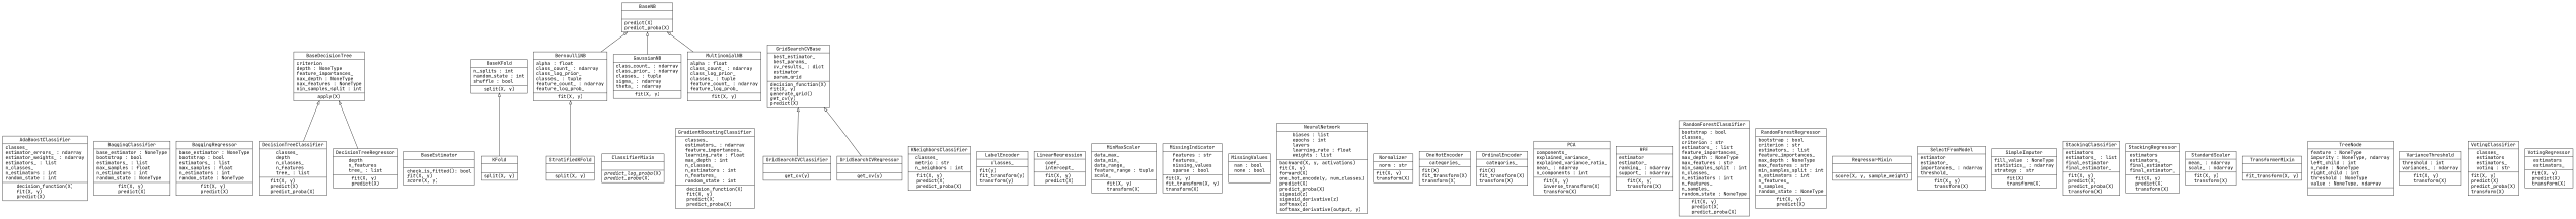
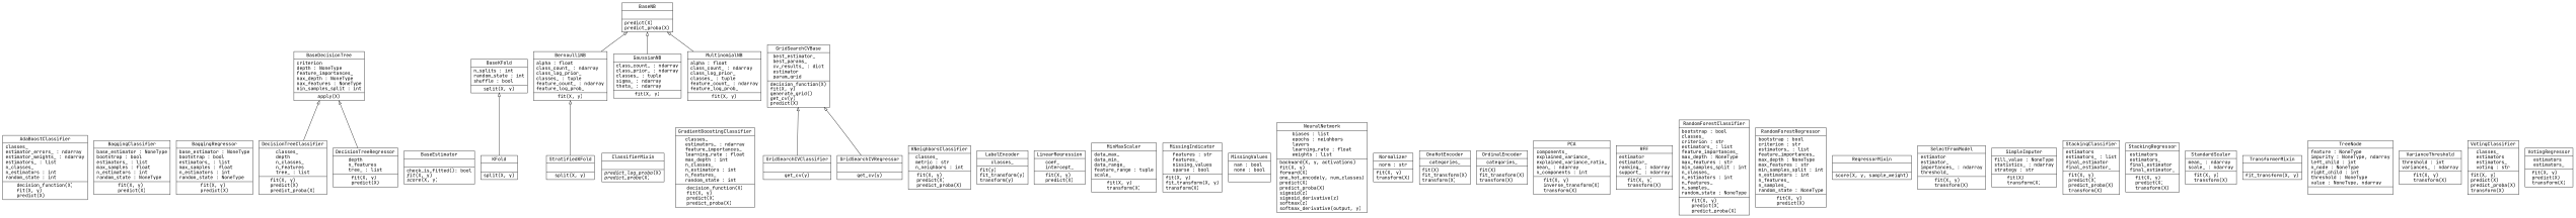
  digraph {
    fontname="JetBrains Mono"
    rankdir=BT
    node [color=black fontcolor=black fontname="JetBrains Mono" shape=record style=solid]
    edge [arrowhead=empty arrowtail=none fontname="JetBrains Mono"]
    n1 [label=<{AdaBoostClassifier|classes_<br ALIGN="LEFT"/>estimator_errors_ : ndarray<br ALIGN="LEFT"/>estimator_weights_ : ndarray<br ALIGN="LEFT"/>estimators_ : list<br ALIGN="LEFT"/>n_classes_<br ALIGN="LEFT"/>n_estimators : int<br ALIGN="LEFT"/>random_state : int<br ALIGN="LEFT"/>|decision_function(X)<br ALIGN="LEFT"/>fit(X, y)<br ALIGN="LEFT"/>predict(X)<br ALIGN="LEFT"/>}>]
    n2 [label=<{BaggingClassifier|base_estimator : NoneType<br ALIGN="LEFT"/>bootstrap : bool<br ALIGN="LEFT"/>estimators_ : list<br ALIGN="LEFT"/>max_samples : float<br ALIGN="LEFT"/>n_estimators : int<br ALIGN="LEFT"/>random_state : NoneType<br ALIGN="LEFT"/>|fit(X, y)<br ALIGN="LEFT"/>predict(X)<br ALIGN="LEFT"/>}>]
    n3 [label=<{BaggingRegressor|base_estimator : NoneType<br ALIGN="LEFT"/>bootstrap : bool<br ALIGN="LEFT"/>estimators_ : list<br ALIGN="LEFT"/>max_samples : float<br ALIGN="LEFT"/>n_estimators : int<br ALIGN="LEFT"/>random_state : NoneType<br ALIGN="LEFT"/>|fit(X, y)<br ALIGN="LEFT"/>predict(X)<br ALIGN="LEFT"/>}>]
    n4 [label=<{BaseDecisionTree|criterion<br ALIGN="LEFT"/>depth : NoneType<br ALIGN="LEFT"/>feature_importances_<br ALIGN="LEFT"/>max_depth : NoneType<br ALIGN="LEFT"/>max_features : NoneType<br ALIGN="LEFT"/>min_samples_split : int<br ALIGN="LEFT"/>|apply(X)<br ALIGN="LEFT"/>}>]
    n5 [label=<{BaseEstimator|<br ALIGN="LEFT"/>|check_is_fitted(): bool<br ALIGN="LEFT"/><I>fit</I>(X, y)<br ALIGN="LEFT"/><I>score</I>(X, y)<br ALIGN="LEFT"/>}>]
    n6 [label=<{BaseKFold|n_splits : int<br ALIGN="LEFT"/>random_state : int<br ALIGN="LEFT"/>shuffle : bool<br ALIGN="LEFT"/>|split(X, y)<br ALIGN="LEFT"/>}>]
    n7 [label=<{BaseNB|<br ALIGN="LEFT"/>|predict(X)<br ALIGN="LEFT"/>predict_proba(X)<br ALIGN="LEFT"/>}>]
    n8 [label=<{BernoulliNB|alpha : float<br ALIGN="LEFT"/>class_count_ : ndarray<br ALIGN="LEFT"/>class_log_prior_<br ALIGN="LEFT"/>classes_ : tuple<br ALIGN="LEFT"/>feature_count_ : ndarray<br ALIGN="LEFT"/>feature_log_prob_<br ALIGN="LEFT"/>|fit(X, y)<br ALIGN="LEFT"/>}>]
    n9 [label=<{ClassifierMixin|<br ALIGN="LEFT"/>|<I>predict_log_proba</I>(X)<br ALIGN="LEFT"/><I>predict_proba</I>(X)<br ALIGN="LEFT"/>}>]
    n10 [label=<{DecisionTreeClassifier|classes_<br ALIGN="LEFT"/>depth<br ALIGN="LEFT"/>n_classes_<br ALIGN="LEFT"/>n_features<br ALIGN="LEFT"/>tree_ : list<br ALIGN="LEFT"/>|fit(X, y)<br ALIGN="LEFT"/>predict(X)<br ALIGN="LEFT"/>predict_proba(X)<br ALIGN="LEFT"/>}>]
    n11 [label=<{DecisionTreeRegressor|depth<br ALIGN="LEFT"/>n_features<br ALIGN="LEFT"/>tree_ : list<br ALIGN="LEFT"/>|fit(X, y)<br ALIGN="LEFT"/>predict(X)<br ALIGN="LEFT"/>}>]
    n12 [label=<{GaussianNB|class_count_ : ndarray<br ALIGN="LEFT"/>class_prior_ : ndarray<br ALIGN="LEFT"/>classes_ : tuple<br ALIGN="LEFT"/>sigma_ : ndarray<br ALIGN="LEFT"/>theta_ : ndarray<br ALIGN="LEFT"/>|fit(X, y)<br ALIGN="LEFT"/>}>]
    n13 [label=<{GradientBoostingClassifier|classes_<br ALIGN="LEFT"/>estimators_ : ndarray<br ALIGN="LEFT"/>feature_importances_<br ALIGN="LEFT"/>learning_rate : float<br ALIGN="LEFT"/>max_depth : int<br ALIGN="LEFT"/>n_classes_<br ALIGN="LEFT"/>n_estimators : int<br ALIGN="LEFT"/>n_features_<br ALIGN="LEFT"/>random_state : int<br ALIGN="LEFT"/>|decision_function(X)<br ALIGN="LEFT"/>fit(X, y)<br ALIGN="LEFT"/>predict(X)<br ALIGN="LEFT"/>predict_proba(X)<br ALIGN="LEFT"/>}>]
    n14 [label=<{GridSearchCVBase|best_estimator_<br ALIGN="LEFT"/>best_params_<br ALIGN="LEFT"/>cv_results_ : dict<br ALIGN="LEFT"/>estimator<br ALIGN="LEFT"/>param_grid<br ALIGN="LEFT"/>|decision_function(X)<br ALIGN="LEFT"/>fit(X, y)<br ALIGN="LEFT"/>generate_grid()<br ALIGN="LEFT"/><I>get_cv</I>(y)<br ALIGN="LEFT"/>predict(X)<br ALIGN="LEFT"/>}>]
    n15 [label=<{GridSearchCVClassifier|<br ALIGN="LEFT"/>|get_cv(y)<br ALIGN="LEFT"/>}>]
    n16 [label=<{GridSearchCVRegressor|<br ALIGN="LEFT"/>|get_cv(y)<br ALIGN="LEFT"/>}>]
    n17 [label=<{KFold|<br ALIGN="LEFT"/>|split(X, y)<br ALIGN="LEFT"/>}>]
    n18 [label=<{KNeighborsClassifier|classes_<br ALIGN="LEFT"/>metric : str<br ALIGN="LEFT"/>n_neighbors : int<br ALIGN="LEFT"/>|fit(X, y)<br ALIGN="LEFT"/>predict(X)<br ALIGN="LEFT"/>predict_proba(X)<br ALIGN="LEFT"/>}>]
    n19 [label=<{LabelEncoder|classes_<br ALIGN="LEFT"/>|fit(y)<br ALIGN="LEFT"/>fit_transform(y)<br ALIGN="LEFT"/>transform(y)<br ALIGN="LEFT"/>}>]
    n20 [label=<{LinearRegression|coef_<br ALIGN="LEFT"/>intercept_<br ALIGN="LEFT"/>|fit(X, y)<br ALIGN="LEFT"/>predict(X)<br ALIGN="LEFT"/>}>]
    n21 [label=<{MinMaxScaler|data_max_<br ALIGN="LEFT"/>data_min_<br ALIGN="LEFT"/>data_range_<br ALIGN="LEFT"/>feature_range : tuple<br ALIGN="LEFT"/>scale_<br ALIGN="LEFT"/>|fit(X, y)<br ALIGN="LEFT"/>transform(X)<br ALIGN="LEFT"/>}>]
    n22 [label=<{MissingIndicator|features : str<br ALIGN="LEFT"/>features_<br ALIGN="LEFT"/>missing_values<br ALIGN="LEFT"/>sparse : bool<br ALIGN="LEFT"/>|fit(X, y)<br ALIGN="LEFT"/>fit_transform(X, y)<br ALIGN="LEFT"/>transform(X)<br ALIGN="LEFT"/>}>]
    n23 [label=<{MissingValues|nan : bool<br ALIGN="LEFT"/>none : bool<br ALIGN="LEFT"/>|}>]
    n24 [label=<{MultinomialNB|alpha : float<br ALIGN="LEFT"/>class_count_ : ndarray<br ALIGN="LEFT"/>class_log_prior_<br ALIGN="LEFT"/>classes_ : tuple<br ALIGN="LEFT"/>feature_count_ : ndarray<br ALIGN="LEFT"/>feature_log_prob_<br ALIGN="LEFT"/>|fit(X, y)<br ALIGN="LEFT"/>}>]
-   n25 [label=<{NeuralNetwork|biases : list<br ALIGN="LEFT"/>epochs : int<br ALIGN="LEFT"/>layers<br ALIGN="LEFT"/>learning_rate : float<br ALIGN="LEFT"/>weights : list<br ALIGN="LEFT"/>|backward(X, y, activations)<br ALIGN="LEFT"/>fit(X, y)<br ALIGN="LEFT"/>forward(X)<br ALIGN="LEFT"/>one_hot_encode(y, num_classes)<br ALIGN="LEFT"/>predict(X)<br ALIGN="LEFT"/>predict_proba(X)<br ALIGN="LEFT"/>sigmoid(z)<br ALIGN="LEFT"/>sigmoid_derivative(z)<br ALIGN="LEFT"/>softmax(z)<br ALIGN="LEFT"/>softmax_derivative(output, y)<br ALIGN="LEFT"/>}>]
+   n25 [label=<{NeuralNetwork|biases : list<br ALIGN="LEFT"/>epochs : neighbors<br ALIGN="LEFT"/>layers<br ALIGN="LEFT"/>learning_rate : float<br ALIGN="LEFT"/>weights : list<br ALIGN="LEFT"/>|backward(X, y, activations)<br ALIGN="LEFT"/>fit(X, y)<br ALIGN="LEFT"/>forward(X)<br ALIGN="LEFT"/>one_hot_encode(y, num_classes)<br ALIGN="LEFT"/>predict(X)<br ALIGN="LEFT"/>predict_proba(X)<br ALIGN="LEFT"/>sigmoid(z)<br ALIGN="LEFT"/>sigmoid_derivative(z)<br ALIGN="LEFT"/>softmax(z)<br ALIGN="LEFT"/>softmax_derivative(output, y)<br ALIGN="LEFT"/>}>]
    n26 [label=<{Normalizer|norm : str<br ALIGN="LEFT"/>|fit(X, y)<br ALIGN="LEFT"/>transform(X)<br ALIGN="LEFT"/>}>]
    n27 [label=<{OneHotEncoder|categories_<br ALIGN="LEFT"/>|fit(X)<br ALIGN="LEFT"/>fit_transform(X)<br ALIGN="LEFT"/>transform(X)<br ALIGN="LEFT"/>}>]
    n28 [label=<{OrdinalEncoder|categories_<br ALIGN="LEFT"/>|fit(X)<br ALIGN="LEFT"/>fit_transform(X)<br ALIGN="LEFT"/>transform(X)<br ALIGN="LEFT"/>}>]
    n29 [label=<{PCA|components_<br ALIGN="LEFT"/>explained_variance_<br ALIGN="LEFT"/>explained_variance_ratio_<br ALIGN="LEFT"/>mean_ : ndarray<br ALIGN="LEFT"/>n_components : int<br ALIGN="LEFT"/>|fit(X, y)<br ALIGN="LEFT"/>inverse_transform(X)<br ALIGN="LEFT"/>transform(X)<br ALIGN="LEFT"/>}>]
    n30 [label=<{RFE|estimator<br ALIGN="LEFT"/>estimator_<br ALIGN="LEFT"/>ranking_ : ndarray<br ALIGN="LEFT"/>support_ : ndarray<br ALIGN="LEFT"/>|fit(X, y)<br ALIGN="LEFT"/>transform(X)<br ALIGN="LEFT"/>}>]
    n31 [label=<{RandomForestClassifier|bootstrap : bool<br ALIGN="LEFT"/>classes_<br ALIGN="LEFT"/>criterion : str<br ALIGN="LEFT"/>estimators_ : list<br ALIGN="LEFT"/>feature_importances_<br ALIGN="LEFT"/>max_depth : NoneType<br ALIGN="LEFT"/>max_features : str<br ALIGN="LEFT"/>min_samples_split : int<br ALIGN="LEFT"/>n_classes_<br ALIGN="LEFT"/>n_estimators : int<br ALIGN="LEFT"/>n_features_<br ALIGN="LEFT"/>n_samples_<br ALIGN="LEFT"/>random_state : NoneType<br ALIGN="LEFT"/>|fit(X, y)<br ALIGN="LEFT"/>predict(X)<br ALIGN="LEFT"/>predict_proba(X)<br ALIGN="LEFT"/>}>]
    n32 [label=<{RandomForestRegressor|bootstrap : bool<br ALIGN="LEFT"/>criterion : str<br ALIGN="LEFT"/>estimators_ : list<br ALIGN="LEFT"/>feature_importances_<br ALIGN="LEFT"/>max_depth : NoneType<br ALIGN="LEFT"/>max_features : str<br ALIGN="LEFT"/>min_samples_split : int<br ALIGN="LEFT"/>n_estimators : int<br ALIGN="LEFT"/>n_features_<br ALIGN="LEFT"/>n_samples_<br ALIGN="LEFT"/>random_state : NoneType<br ALIGN="LEFT"/>|fit(X, y)<br ALIGN="LEFT"/>predict(X)<br ALIGN="LEFT"/>}>]
    n33 [label=<{RegressorMixin|<br ALIGN="LEFT"/>|score(X, y, sample_weight)<br ALIGN="LEFT"/>}>]
    n34 [label=<{SelectFromModel|estimator<br ALIGN="LEFT"/>estimator_<br ALIGN="LEFT"/>importances_ : ndarray<br ALIGN="LEFT"/>threshold_<br ALIGN="LEFT"/>|fit(X, y)<br ALIGN="LEFT"/>transform(X)<br ALIGN="LEFT"/>}>]
    n35 [label=<{SimpleImputer|fill_value : NoneType<br ALIGN="LEFT"/>statistics_ : ndarray<br ALIGN="LEFT"/>strategy : str<br ALIGN="LEFT"/>|fit(X)<br ALIGN="LEFT"/>transform(X)<br ALIGN="LEFT"/>}>]
    n36 [label=<{StackingClassifier|estimators<br ALIGN="LEFT"/>estimators_ : list<br ALIGN="LEFT"/>final_estimator<br ALIGN="LEFT"/>final_estimator_<br ALIGN="LEFT"/>|fit(X, y)<br ALIGN="LEFT"/>predict(X)<br ALIGN="LEFT"/>predict_proba(X)<br ALIGN="LEFT"/>transform(X)<br ALIGN="LEFT"/>}>]
    n37 [label=<{StackingRegressor|estimators<br ALIGN="LEFT"/>estimators_<br ALIGN="LEFT"/>final_estimator<br ALIGN="LEFT"/>final_estimator_<br ALIGN="LEFT"/>|fit(X, y)<br ALIGN="LEFT"/>predict(X)<br ALIGN="LEFT"/>transform(X)<br ALIGN="LEFT"/>}>]
    n38 [label=<{StandardScaler|mean_ : ndarray<br ALIGN="LEFT"/>scale_ : ndarray<br ALIGN="LEFT"/>|fit(X, y)<br ALIGN="LEFT"/>transform(X)<br ALIGN="LEFT"/>}>]
    n39 [label=<{StratifiedKFold|<br ALIGN="LEFT"/>|split(X, y)<br ALIGN="LEFT"/>}>]
    n40 [label=<{TransformerMixin|<br ALIGN="LEFT"/>|fit_transform(X, y)<br ALIGN="LEFT"/>}>]
    n41 [label=<{TreeNode|feature : NoneType<br ALIGN="LEFT"/>impurity : NoneType, ndarray<br ALIGN="LEFT"/>left_child : int<br ALIGN="LEFT"/>n_node : NoneType<br ALIGN="LEFT"/>right_child : int<br ALIGN="LEFT"/>threshold : NoneType<br ALIGN="LEFT"/>value : NoneType, ndarray<br ALIGN="LEFT"/>|}>]
    n42 [label=<{VarianceThreshold|threshold : int<br ALIGN="LEFT"/>variances_ : ndarray<br ALIGN="LEFT"/>|fit(X, y)<br ALIGN="LEFT"/>transform(X)<br ALIGN="LEFT"/>}>]
    n43 [label=<{VotingClassifier|classes_<br ALIGN="LEFT"/>estimators<br ALIGN="LEFT"/>estimators_<br ALIGN="LEFT"/>voting : str<br ALIGN="LEFT"/>|fit(X, y)<br ALIGN="LEFT"/>predict(X)<br ALIGN="LEFT"/>predict_proba(X)<br ALIGN="LEFT"/>transform(X)<br ALIGN="LEFT"/>}>]
    n44 [label=<{VotingRegressor|estimators<br ALIGN="LEFT"/>estimators_<br ALIGN="LEFT"/>|fit(X, y)<br ALIGN="LEFT"/>predict(X)<br ALIGN="LEFT"/>transform(X)<br ALIGN="LEFT"/>}>]
    n8 -> n7
    n10 -> n4
    n11 -> n4
    n12 -> n7
    n15 -> n14
    n16 -> n14
    n17 -> n6
    n24 -> n7
    n39 -> n8
  }
